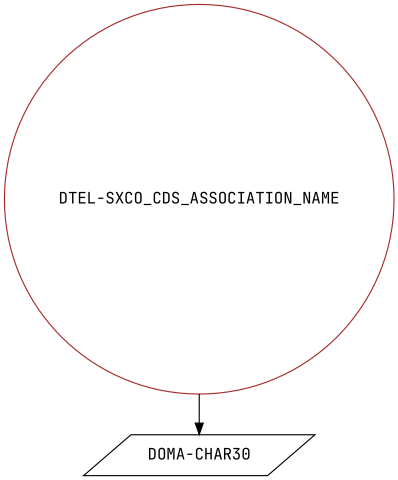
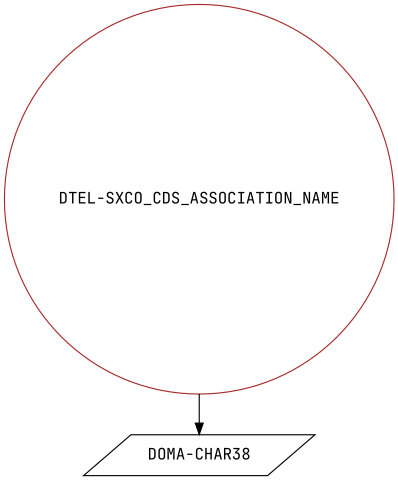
  digraph {
    fontname="JetBrains Mono"
    node [fontname="JetBrains Mono"]
    "DTEL-SXCO_CDS_ASSOCIATION_NAME" [color=brown shape=circle]
-   "DOMA-CHAR30" [color=black shape=parallelogram]
+   "DOMA-CHAR30" [color=black shape=parallelogram label="DOMA-CHAR38"]
    "DTEL-SXCO_CDS_ASSOCIATION_NAME" -> "DOMA-CHAR30" [style=solid fontname="JetBrains Mono"]
  }
